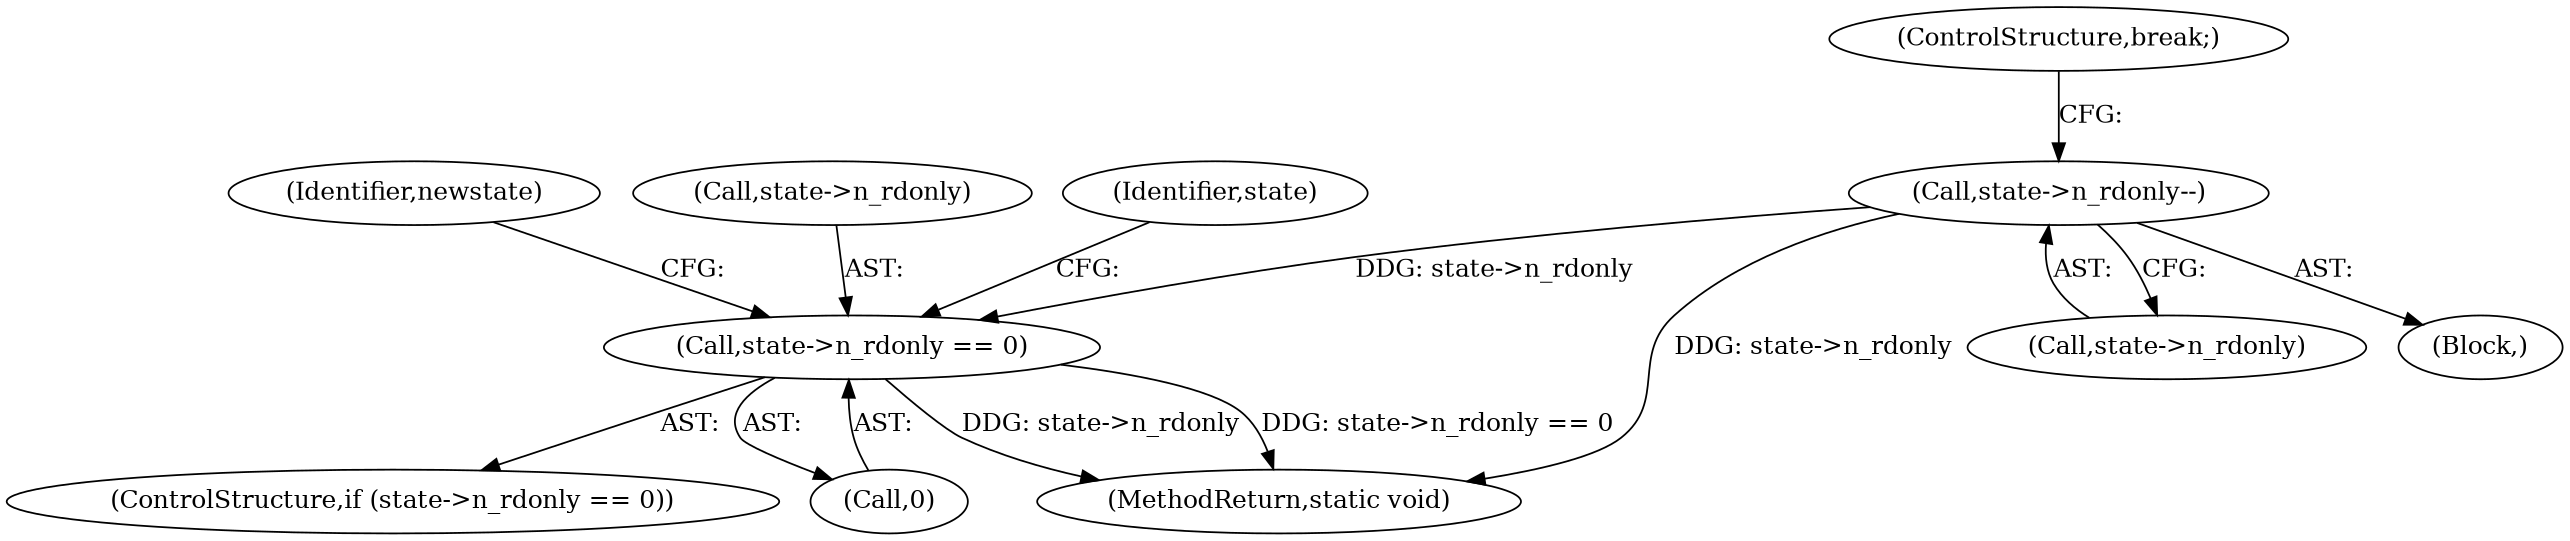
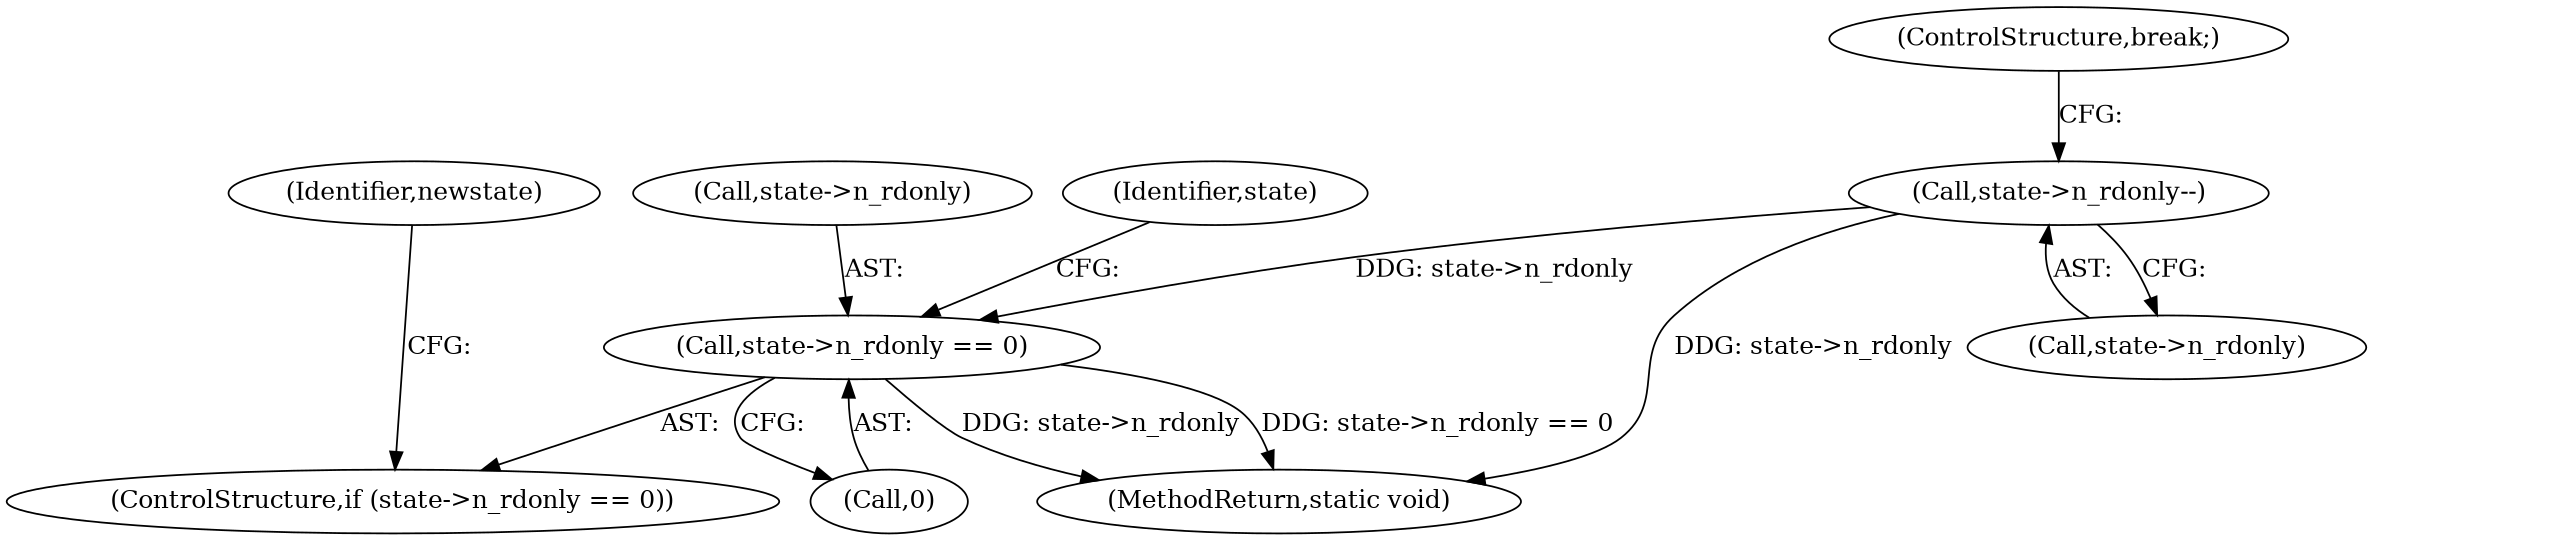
  digraph {
    n1 [label="(Call,state->n_rdonly--)"]
    n2 [label="(Call,state->n_rdonly == 0)"]
    n3 [label="(MethodReturn,static void)"]
-   n4 [label="(Block,)"]
    n5 [label="(Call,state->n_rdonly)"]
    n6 [label="(ControlStructure,if (state->n_rdonly == 0))"]
    n7 [label="(Call,0)"]
    n8 [label="(Call,state->n_rdonly)"]
    n9 [label="(Identifier,state)"]
    n10 [label="(ControlStructure,break;)"]
    n11 [label="(Identifier,newstate)"]
    n1 -> n2 [label="DDG: state->n_rdonly"]
    n1 -> n3 [label="DDG: state->n_rdonly"]
-   n1 -> n4 [label="AST: "]
    n1 -> n5 [label="CFG: "]
    n2 -> n3 [label="DDG: state->n_rdonly"]
    n2 -> n3 [label="DDG: state->n_rdonly == 0"]
    n2 -> n6 [label="AST: "]
-   n2 -> n7 [label="AST: "]
+   n2 -> n7 [label="CFG: "]
    n5 -> n1 [label="AST: "]
    n7 -> n2 [label="AST: "]
    n8 -> n2 [label="AST: "]
    n9 -> n2 [label="CFG: "]
    n10 -> n1 [label="CFG: "]
-   n11 -> n2 [label="CFG: "]
+   n11 -> n6 [label="CFG: "]
  }
